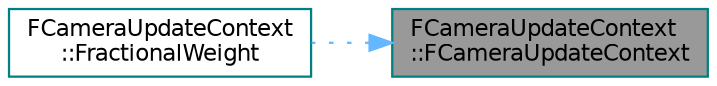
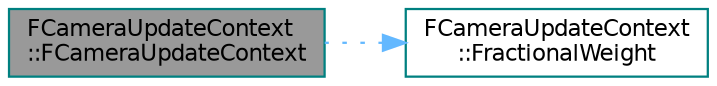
  digraph {
    rankdir=RL
    node [color=teal fontname=Helvetica fontsize=10 shape=box style=filled]
    n1 [fillcolor=grey60 fontcolor=black height=0.2 label="FCameraUpdateContext\l::FCameraUpdateContext" width=0.4]
    n2 [fillcolor=white height=0.2 label="FCameraUpdateContext\l::FractionalWeight" width=0.4]
-   n1 -> n2 [color=steelblue1 dir=back fontname=Helvetica fontsize=10 labelfontname=Helvetica labelfontsize=10 style=dotted]
+   n2 -> n1 [color=steelblue1 dir=back fontname=Helvetica fontsize=10 labelfontname=Helvetica labelfontsize=10 style=dotted]
  }
